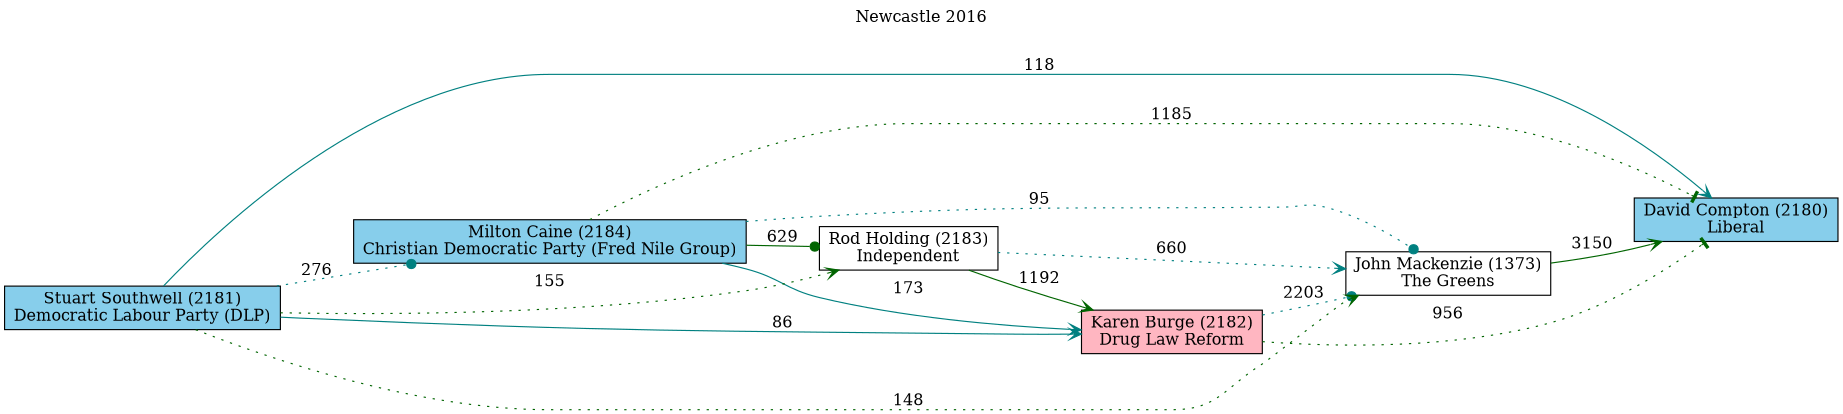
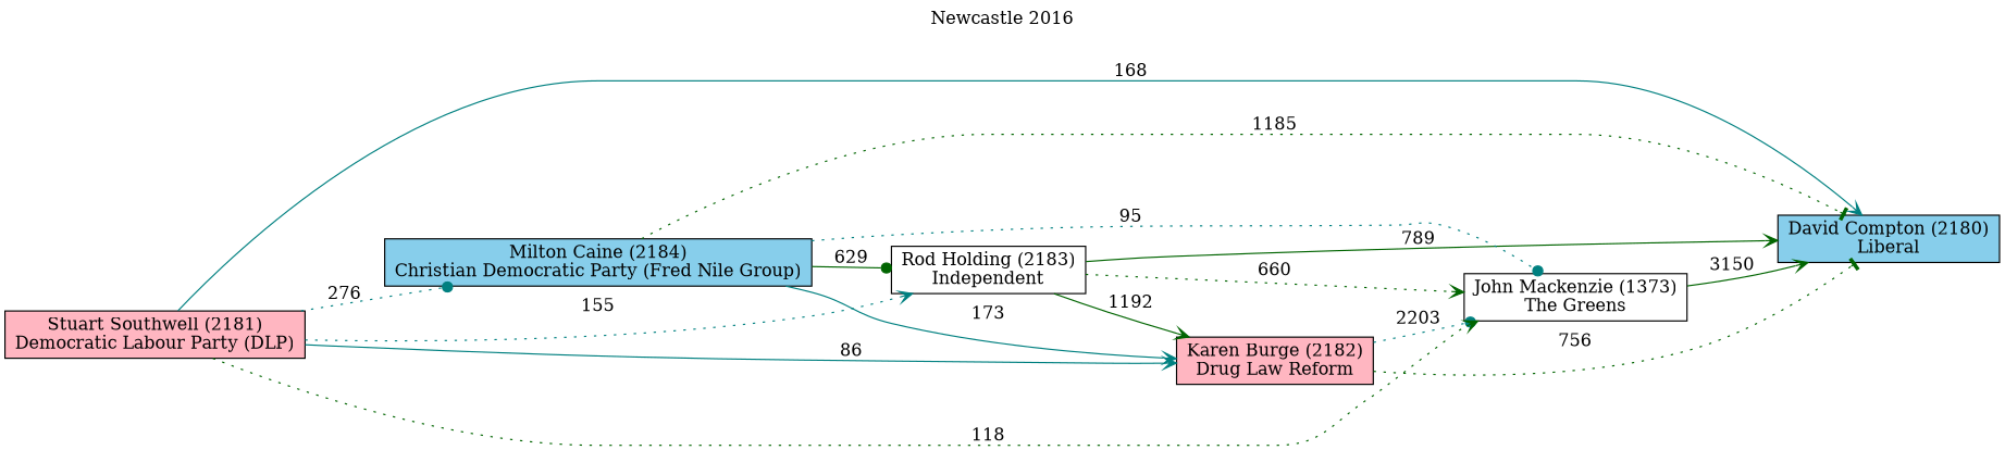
  digraph {
    label="Newcastle 2016"
    labelloc=t
    mclimit=10
    rankdir=LR
    node [fillcolor=skyblue shape=box style=filled]
    edge [arrowhead=vee color=darkgreen style=dotted]
    n1 [label="David Compton (2180)\nLiberal"]
    n2 [fillcolor=white label="John Mackenzie (1373)\nThe Greens"]
    n3 [fillcolor=lightpink label="Karen Burge (2182)\nDrug Law Reform"]
    n4 [fillcolor=white label="Rod Holding (2183)\nIndependent"]
    n5 [label="Milton Caine (2184)\nChristian Democratic Party (Fred Nile Group)"]
-   n6 [label="Stuart Southwell (2181)\nDemocratic Labour Party (DLP)"]
+   n6 [fillcolor=lightpink label="Stuart Southwell (2181)\nDemocratic Labour Party (DLP)"]
    n2 -> n1 [label=3150 style=solid]
-   n3 -> n1 [arrowhead=tee label=956]
+   n3 -> n1 [arrowhead=tee label=756]
    n3 -> n2 [arrowhead=dot color=teal label=2203]
-   n4 -> n2 [color=teal label=660]
+   n4 -> n1 [label=789 style=solid]
+   n4 -> n2 [label=660]
    n4 -> n3 [label=1192 style=solid]
    n5 -> n1 [arrowhead=tee label=1185]
    n5 -> n2 [arrowhead=dot color=teal label=95]
    n5 -> n3 [color=teal label=173 style=solid]
    n5 -> n4 [arrowhead=dot label=629 style=solid]
-   n6 -> n1 [color=teal label=118 style=solid]
-   n6 -> n2 [label=148]
+   n6 -> n1 [color=teal label=168 style=solid]
+   n6 -> n2 [label=118]
    n6 -> n3 [color=teal label=86 style=solid]
-   n6 -> n4 [label=155]
+   n6 -> n4 [color=teal label=155]
    n6 -> n5 [arrowhead=dot color=teal label=276]
  }
